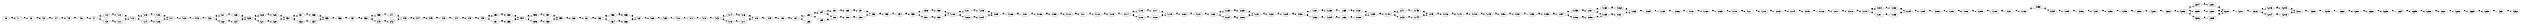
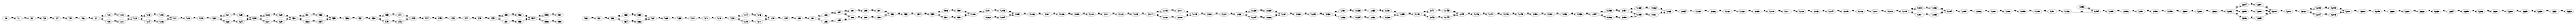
  strict digraph {
    rankdir=LR
    edge [arrowhead=dot]
    S0
    S1
    S2
    S3
    S4
    S5
    S6
    S7
    S8
    S9
    S10
    S11
    S12
    S13
    S14
    S15
    S16
    S17
    S18
    S19
    S20
    S21
    S22
    S23
    S24
    S25
    S26
    S27
    S28
    S29
    S30
    S31
    S32
    S33
    S34
    S35
    S36
    S37
    S38
    S39
    S40
    S41
    S42
    S43
    S44
    S45
    S46
    S47
    S48
    S49
    S50
    S51
    S52
    S53
    S54
    S55
    S56
    S57
    S58
-   S59
    S60
    S61
    S62
    S63
    S64
    S65
    S66
    S67
    S68
    S69
    S70
    S71
    S72
    S73
    S74
    S75
    S76
    S77
    S78
    S79
    S80
    S81
    S82
    S83
    S84
    S85
    S86
    S87
    S88
    S89
    S90
    S91
    S92
    S93
    S94
    S95
    S96
    S97
    S98
    S99
    S100
    S101
    S102
    S103
    S104
    S105
    S106
    S107
    S108
    S109
    S110
    S111
    S112
    S113
    S114
    S115
    S116
    S117
    S118
    S119
    S120
    S121
    S122
    S123
    S124
    S125
    S126
    S127
    S128
    S129
    S130
    S131
    S132
    S133
    S134
    S135
    S136
    S137
    S138
    S139
    S140
    S141
    S142
    S143
    S144
    S145
    S146
    S147
    S148
    S149
    S150
    S151
    S152
    S153
    S154
    S155
    S156
    S157
    S158
    S159
    S160
    S161
    S162
    S163
    S164
    S165
    S166
    S167
    S168
    S169
    S170
    S171
    S172
    S173
    S174
    S175
    S176
    S177
    S178
    S179
    S180
    S181
    S182
    S183
    S184
    S185
    S186
    S187
    S188
    S189
    S190
    S191
    S192
    S193
    S194
    S195
    S196
    S197
    S198
    S199
    S200
    S201
    S202
    S203
    S204
    S205
    S206
    S207
    S208
    S209
    S210
    S211
    S212
    S213
    S214
    S215
    S216
    S217
    S218
    S219
    S220
    S221
    S222
    S223
    S224
    S225
    S226
    S227
    S228
    S229
    S230
    n232 [label=S631]
    S232
    S0 -> S1 [arrowhead=box label=A]
    S1 -> S2 [label=C]
    S2 -> S3 [arrowhead=box label=A]
    S3 -> S4 [label=T]
    S4 -> S5 [arrowhead=box label=C]
    S5 -> S6 [arrowhead=odot label=T]
    S6 -> S7 [arrowhead=box label=G]
    S7 -> S8 [arrowhead=odot label=C]
    S7 -> S9 [arrowhead=odot label=T]
    S8 -> S10 [label=T]
    S9 -> S11 [arrowhead=box label=T]
    S10 -> S12 [arrowhead=odot label=T]
    S11 -> S12 [label=T]
    S12 -> S13 [arrowhead=box label=C]
    S12 -> S14 [arrowhead=odot label=T]
    S13 -> S15 [arrowhead=odot label=T]
    S14 -> S16 [label=T]
    S15 -> S17 [arrowhead=box label=A]
    S16 -> S17 [label=A]
    S17 -> S18 [label=C]
    S18 -> S19 [arrowhead=odot label=T]
    S19 -> S20 [arrowhead=odot label=A]
    S20 -> S21 [label=C]
    S20 -> S22 [arrowhead=box label=C]
    S21 -> S23 [arrowhead=odot label=T]
    S22 -> S24 [label=T]
    S23 -> S25 [label=G]
    S24 -> S25 [arrowhead=box label=G]
    S25 -> S26 [arrowhead=box label=C]
    S25 -> S27 [arrowhead=box label=T]
    S26 -> S28 [label=T]
    S27 -> S29 [label=T]
    S28 -> S30 [arrowhead=box label=A]
    S29 -> S30 [label=A]
    S30 -> S31 [arrowhead=box label=A]
    S30 -> S32 [arrowhead=odot label=G]
    S31 -> S33 [label=T]
    S32 -> S34 [arrowhead=odot label=T]
    S33 -> S35 [arrowhead=box label=C]
    S34 -> S35 [label=C]
    S35 -> S36 [arrowhead=odot label=C]
    S36 -> S37 [arrowhead=odot label=A]
    S37 -> S38 [arrowhead=box label=A]
    S38 -> S39 [label=A]
    S38 -> S40 [label=G]
    S39 -> S41 [arrowhead=odot label=T]
    S40 -> S42 [label=T]
    S41 -> S43 [arrowhead=odot label=C]
    S42 -> S43 [arrowhead=odot label=C]
    S43 -> S44 [arrowhead=box label=C]
    S44 -> S45 [arrowhead=box label=T]
    S45 -> S46 [arrowhead=odot label=A]
    S46 -> S47 [arrowhead=odot label=C]
    S47 -> S48 [arrowhead=box label=C]
    S48 -> S49 [arrowhead=box label=A]
    S49 -> S50 [arrowhead=box label=G]
    S49 -> S51 [arrowhead=odot label=A]
    S50 -> S52 [arrowhead=box label=G]
    S51 -> S53 [arrowhead=box label=G]
    S52 -> S54 [arrowhead=box label=G]
    S53 -> S54 [label=G]
    S54 -> S55 [label=T]
    S54 -> S56 [label=C]
    S55 -> S57 [label=T]
    S56 -> S58 [label=T]
-   S57 -> S59 [arrowhead=box label=A]
-   S58 -> S59 [arrowhead=box label=A]
-   S59 -> S60 [label=C]
    S60 -> S61 [label=T]
    S61 -> S62 [arrowhead=box label=A]
    S62 -> S63 [arrowhead=odot label=G]
    S62 -> S64 [arrowhead=odot label=C]
    S63 -> S65 [arrowhead=box label=G]
    S64 -> S66 [arrowhead=box label=G]
    S65 -> S67 [arrowhead=odot label=G]
    S66 -> S67 [arrowhead=box label=G]
    S67 -> S68 [arrowhead=box label=G]
    S68 -> S69 [arrowhead=odot label=T]
    S69 -> S70 [arrowhead=odot label=C]
    S70 -> S71 [arrowhead=odot label=G]
    S71 -> S72 [arrowhead=odot label=T]
    S72 -> S73 [arrowhead=odot label=A]
    S73 -> S74 [arrowhead=odot label=G]
    S73 -> S75 [label=C]
    S74 -> S76 [arrowhead=box label=C]
    S75 -> S77 [arrowhead=odot label=C]
    S76 -> S78 [label=G]
    S77 -> S78 [arrowhead=odot label=G]
    S78 -> S79 [arrowhead=odot label=G]
    S79 -> S80 [label=T]
    S80 -> S81 [label=C]
    S81 -> S82 [arrowhead=odot label=C]
    S81 -> S83 [arrowhead=odot label=T]
    S82 -> S84 [arrowhead=box label=T]
-   S82 -> S85 [arrowhead=odot label=T]
+   S83 -> S85 [arrowhead=odot label=T]
    S84 -> S86 [arrowhead=box label=G]
    S84 -> S87 [arrowhead=box label=A]
    S85 -> S86 [arrowhead=odot label=G]
    S86 -> S88 [arrowhead=box label=T]
    S87 -> S89 [arrowhead=box label=C]
    S88 -> S90 [arrowhead=odot label=G]
    S89 -> S91 [label=G]
    S90 -> S92 [arrowhead=odot label=A]
    S91 -> S92 [label=A]
    S92 -> S93 [label=G]
    S93 -> S94 [arrowhead=odot label=A]
    S94 -> S95 [arrowhead=box label=G]
    S95 -> S96 [arrowhead=odot label=G]
    S95 -> S97 [arrowhead=box label=A]
    S96 -> S98 [label=A]
    S97 -> S99 [label=A]
    S98 -> S100 [arrowhead=box label=G]
    S99 -> S100 [arrowhead=odot label=G]
    S100 -> S101 [label=A]
-   S100 -> S102 [label=G]
    S101 -> S103 [label=A]
    S102 -> S104 [arrowhead=box label=A]
    S103 -> S105 [arrowhead=box label=A]
    S104 -> S105 [arrowhead=box label=A]
    S105 -> S106 [arrowhead=odot label=C]
    S106 -> S107 [arrowhead=odot label=G]
    S107 -> S108 [label=A]
    S108 -> S109 [arrowhead=box label=G]
    S109 -> S110 [arrowhead=box label=A]
    S110 -> S111 [arrowhead=box label=G]
    S111 -> S112 [label=A]
    S112 -> S113 [arrowhead=box label=A]
    S113 -> S114 [arrowhead=odot label=A]
    S114 -> S115 [label=A]
    S114 -> S116 [label=G]
    S115 -> S117 [label=A]
    S116 -> S118 [arrowhead=odot label=A]
    S117 -> S119 [arrowhead=odot label=G]
    S118 -> S119 [label=G]
    S119 -> S120 [label=A]
    S120 -> S121 [arrowhead=odot label=A]
    S121 -> S122 [arrowhead=box label=C]
    S122 -> S123 [label=C]
    S122 -> S124 [label=T]
    S123 -> S125 [arrowhead=box label=G]
    S124 -> S126 [arrowhead=box label=G]
    S125 -> S127 [label=G]
    S126 -> S127 [label=G]
    S127 -> S128 [arrowhead=box label=A]
    S128 -> S129 [label=G]
    S129 -> S130 [arrowhead=box label=G]
    S130 -> S131 [arrowhead=odot label=A]
    S130 -> S132 [arrowhead=odot label=G]
    S131 -> S133 [label=G]
    S132 -> S134 [arrowhead=odot label=G]
    S133 -> S135 [arrowhead=odot label=A]
    S134 -> S136 [label=C]
    S135 -> S137 [arrowhead=box label=C]
    S136 -> S138 [arrowhead=odot label=C]
    S137 -> S139 [arrowhead=odot label=A]
    S138 -> S139 [label=A]
    S139 -> S140 [label=G]
    S140 -> S141 [arrowhead=box label=A]
    S140 -> S142 [label=G]
    S141 -> S143 [arrowhead=odot label=A]
    S142 -> S144 [label=A]
    S143 -> S145 [arrowhead=box label=G]
    S144 -> S145 [label=G]
    S145 -> S146 [arrowhead=box label=T]
    S146 -> S147 [arrowhead=box label=A]
    S147 -> S148 [label=G]
    S148 -> S149 [arrowhead=box label=T]
    S149 -> S150 [arrowhead=box label=A]
    S150 -> S151 [label=A]
    S151 -> S152 [arrowhead=odot label=A]
    S152 -> S153 [label=G]
    S153 -> S154 [label=G]
    S154 -> S155 [arrowhead=odot label=T]
    S154 -> S156 [arrowhead=box label=C]
    S155 -> S157 [arrowhead=box label=G]
    S156 -> S158 [label=G]
    S157 -> S159 [arrowhead=box label=A]
    S157 -> S160 [arrowhead=odot label=G]
    S158 -> S159 [label=A]
    S159 -> S161 [label=G]
    S160 -> S162 [arrowhead=odot label=G]
    S161 -> S163 [arrowhead=box label=C]
    S162 -> S163 [arrowhead=odot label=C]
    S163 -> S164 [arrowhead=odot label=A]
    S164 -> S165 [arrowhead=odot label=C]
    S165 -> S166 [arrowhead=odot label=T]
    S166 -> S167 [arrowhead=odot label=A]
    S167 -> S168 [label=A]
    S168 -> S169 [label=T]
    S169 -> S170 [label=G]
    S170 -> S171 [arrowhead=box label=G]
    S171 -> S172 [arrowhead=box label=T]
    S172 -> S173 [label=A]
    S173 -> S174 [label=G]
    S174 -> S175 [arrowhead=box label=A]
    S175 -> S176 [arrowhead=odot label=A]
    S176 -> S177 [label=C]
    S177 -> S178 [label=C]
    S178 -> S179 [arrowhead=box label=A]
    S179 -> S180 [arrowhead=box label=G]
    S179 -> S181 [arrowhead=odot label=A]
    S180 -> S182 [label=C]
    S181 -> S183 [arrowhead=odot label=C]
    S182 -> S184 [arrowhead=box label=G]
    S183 -> S184 [arrowhead=odot label=G]
    S184 -> S185 [label=T]
    S185 -> S186 [arrowhead=odot label=T]
    S186 -> S187 [label=T]
    S187 -> S188 [arrowhead=box label=A]
    S188 -> S189 [label=C]
    S189 -> S190 [arrowhead=odot label=A]
    S190 -> S191 [arrowhead=odot label=G]
    S191 -> S192 [label=A]
-   S192 -> S193 [arrowhead=odot label=A]
+   S192 -> S194 [arrowhead=odot label=A]
    S193 -> S194 [arrowhead=box label=A]
    S194 -> S195 [label=T]
    S195 -> S196 [arrowhead=odot label=A]
    S196 -> S197 [label=G]
    S197 -> S198 [label=A]
    S198 -> S199 [arrowhead=odot label=A]
    S199 -> S200 [arrowhead=odot label=G]
    S200 -> S201 [arrowhead=odot label=G]
    S201 -> S202 [arrowhead=odot label=A]
    S202 -> S203 [label=G]
    S203 -> S204 [label=T]
    S203 -> S205 [label=C]
    S203 -> S206 [arrowhead=box label=A]
    S204 -> S207 [label=G]
    S205 -> S208 [label=G]
    S206 -> S209 [arrowhead=odot label=G]
    S207 -> S210 [arrowhead=box label=G]
    S208 -> S210 [arrowhead=box label=G]
    S209 -> S210 [label=G]
    S210 -> S211 [arrowhead=odot label=T]
    S211 -> S212 [arrowhead=odot label=C]
    S212 -> S213 [label=C]
    S212 -> S214 [arrowhead=box label=T]
    S213 -> S215 [label=G]
    S214 -> S216 [arrowhead=odot label=G]
    S215 -> S217 [arrowhead=box label=A]
    S216 -> S217 [label=A]
    S217 -> S218 [arrowhead=odot label=T]
    S218 -> S219 [arrowhead=odot label=T]
    S219 -> S220 [arrowhead=odot label=G]
    S220 -> S221 [arrowhead=box label=G]
    S221 -> S222 [label=C]
    S222 -> S223 [arrowhead=box label=T]
    S223 -> S224 [arrowhead=odot label=C]
    S224 -> S225 [arrowhead=box label=T]
    S225 -> S226 [arrowhead=box label=T]
    S226 -> S227 [arrowhead=box label=C]
    S227 -> S228 [label=T]
    S228 -> S229 [label=C]
    S229 -> S230 [arrowhead=box label=G]
    S230 -> n232 [arrowhead=odot label=T]
    n232 -> S232 [label=A]
  }
